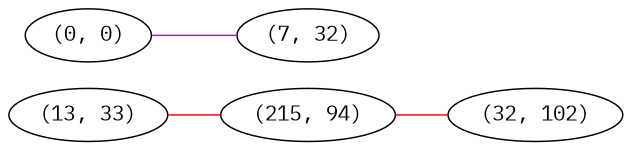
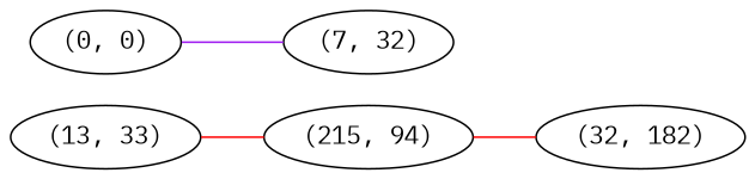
  graph {
    fontname="IBM Plex Mono"
    rankdir=LR
    node [fontname="IBM Plex Mono"]
    edge [color=red fontname="IBM Plex Mono" weight=1]
    "(13, 33)"
    "(215, 94)"
-   "(32, 182)" [label="(32, 102)"]
+   "(32, 182)"
    "(0, 0)"
    "(7, 32)"
    "(13, 33)" -- "(215, 94)"
    "(215, 94)" -- "(32, 182)"
    "(0, 0)" -- "(7, 32)" [color=purple weight=4]
  }
